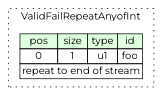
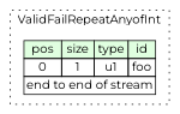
  digraph {
    rankdir=TB
    fontname=Montserrat
-   n1 [label=<<TABLE BORDER="0" CELLBORDER="1" CELLSPACING="0"> 			<TR><TD BGCOLOR="#E0FFE0">pos</TD><TD BGCOLOR="#E0FFE0">size</TD><TD BGCOLOR="#E0FFE0">type</TD><TD BGCOLOR="#E0FFE0">id</TD></TR> 			<TR><TD PORT="foo_pos">0</TD><TD PORT="foo_size">1</TD><TD>u1</TD><TD PORT="foo_type">foo</TD></TR> 			<TR><TD COLSPAN="4" PORT="foo__repeat">repeat to end of stream</TD></TR> 		</TABLE>> shape=plaintext fontname=Montserrat]
+   n1 [label=<<TABLE BORDER="0" CELLBORDER="1" CELLSPACING="0"> 			<TR><TD BGCOLOR="#E0FFE0">pos</TD><TD BGCOLOR="#E0FFE0">size</TD><TD BGCOLOR="#E0FFE0">type</TD><TD BGCOLOR="#E0FFE0">id</TD></TR> 			<TR><TD PORT="foo_pos">0</TD><TD PORT="foo_size">1</TD><TD>u1</TD><TD PORT="foo_type">foo</TD></TR> 			<TR><TD COLSPAN="4" PORT="foo__repeat">end to end of stream</TD></TR> 		</TABLE>> shape=plaintext fontname=Montserrat]
    subgraph cluster_1 {
      label=ValidFailRepeatAnyofInt
      style=dotted
      n1
    }
  }
